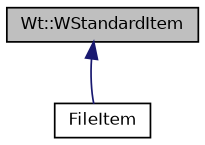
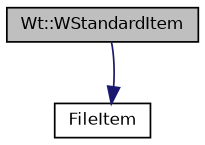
  digraph {
    node [color=black fontname=Helvetica fontsize=10 shape=record style=filled]
    n1 [fillcolor=grey75 fontcolor=black height=0.2 label="Wt::WStandardItem" width=0.4]
    n2 [fillcolor=white height=0.2 label=FileItem width=0.4]
-   n1 -> n2 [color=midnightblue dir=back fontname=Helvetica fontsize=10 labelfontname=Helvetica labelfontsize=10 style=solid]
+   n2 -> n1 [color=midnightblue dir=back fontname=Helvetica fontsize=10 labelfontname=Helvetica labelfontsize=10 style=solid]
  }
